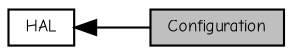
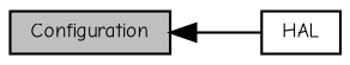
  digraph {
    rankdir=LR
    fontname="Comic Neue"
    node [color=black fontname="Comic Neue" fontsize=8 shape=record]
    n1 [height=0.2 label=HAL width=0.4]
    n2 [fillcolor=grey75 fontcolor=black height=0.2 label=Configuration style=filled width=0.4]
-   n1 -> n2 [dir=back fontname="Comic Neue" fontsize=8 labelfontname=Helvetica labelfontsize=8 shape=plaintext style=solid]
+   n2 -> n1 [dir=back fontname="Comic Neue" fontsize=8 labelfontname=Helvetica labelfontsize=8 shape=plaintext style=solid]
  }
